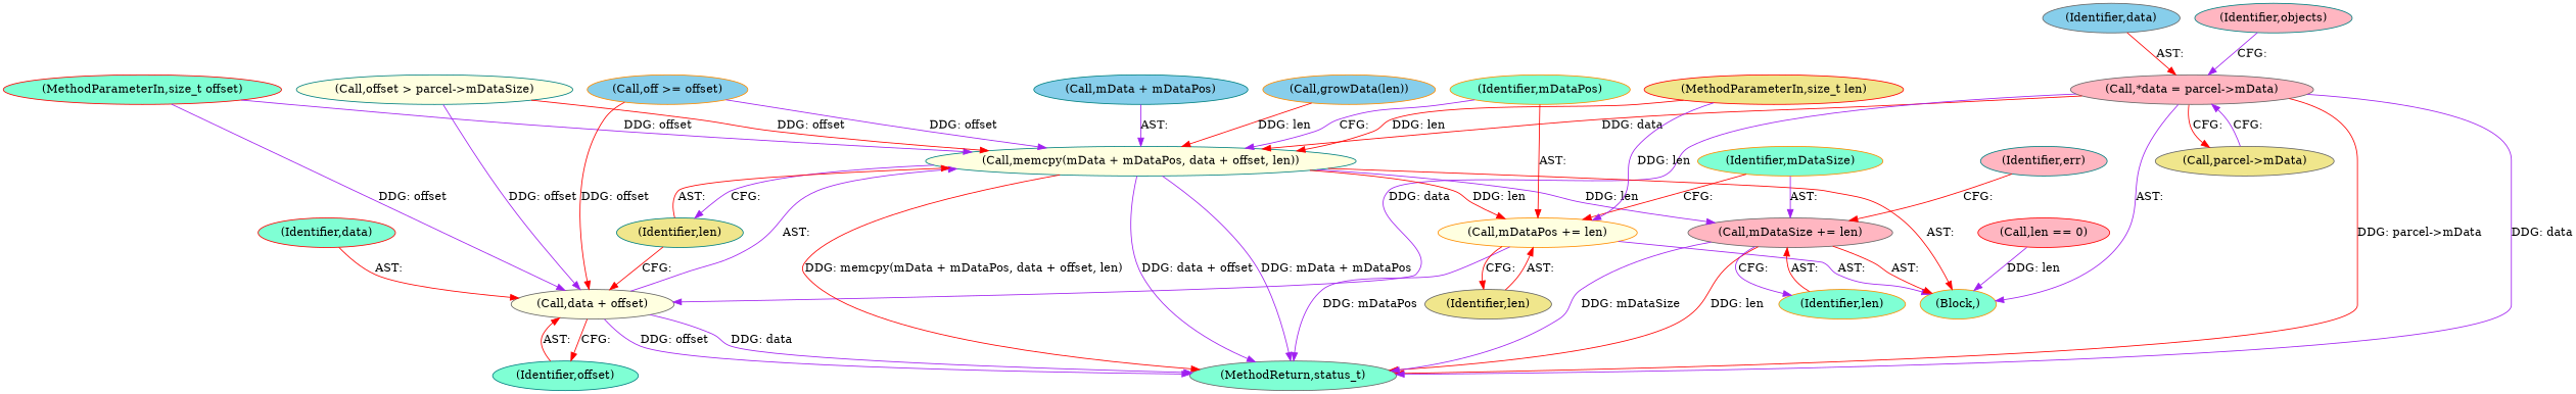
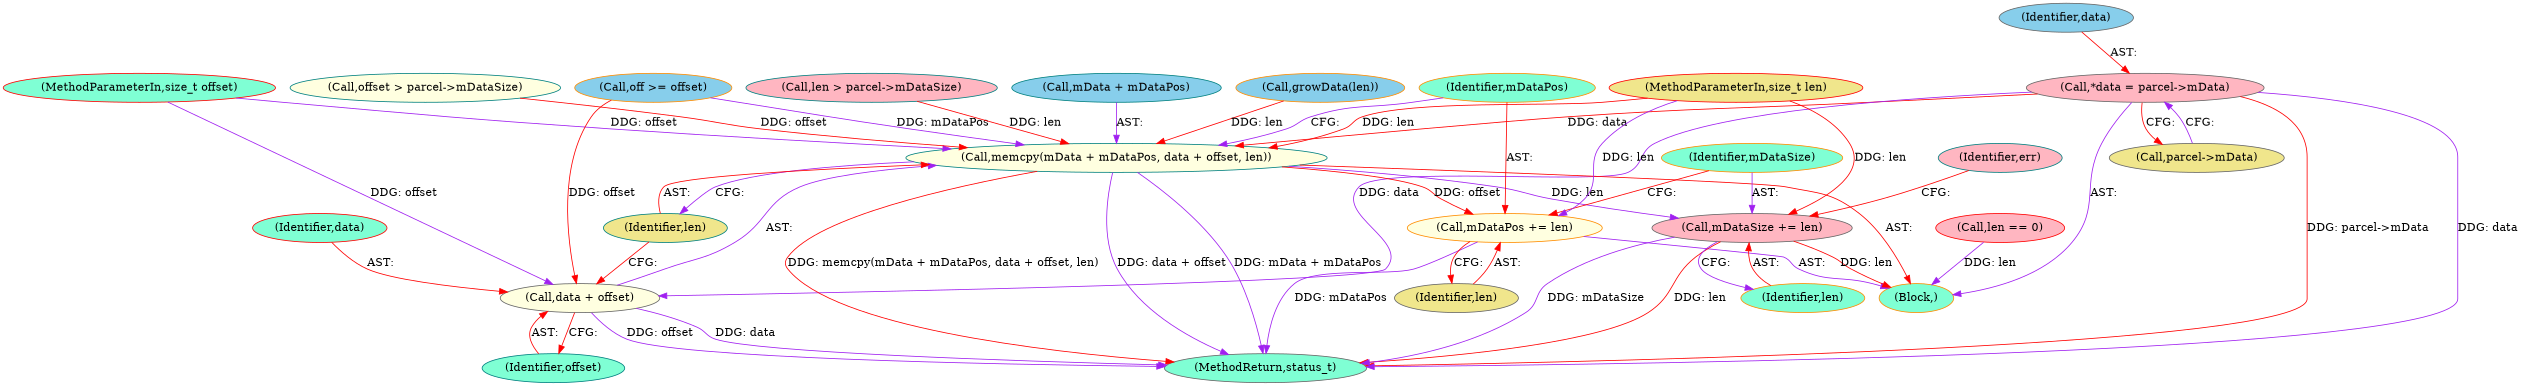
  digraph {
    node [color=teal fillcolor=aquamarine style=filled]
    edge [color=red]
    n1 [color=gray40 fillcolor=lightpink label="(Call,*data = parcel->mData)"]
    n2 [fillcolor=lightyellow label="(Call,memcpy(mData + mDataPos, data + offset, len))"]
    n3 [color=gray40 fillcolor=lightyellow label="(Call,data + offset)"]
    n4 [color=gray40 fillcolor=khaki label="(Call,parcel->mData)"]
    n5 [color=gray40 label="(MethodReturn,status_t)"]
    n6 [color=darkorange label="(Block,)"]
    n7 [color=darkorange fillcolor=lightyellow label="(Call,mDataPos += len)"]
    n8 [color=gray40 fillcolor=lightpink label="(Call,mDataSize += len)"]
    n9 [fillcolor=khaki label="(Identifier,len)"]
    n10 [label="(Identifier,offset)"]
    n11 [color=gray40 fillcolor=khaki label="(Identifier,len)"]
    n12 [color=darkorange label="(Identifier,len)"]
    n13 [color=darkorange label="(Identifier,mDataPos)"]
    n14 [color=red label="(MethodParameterIn,size_t offset)"]
    n15 [color=darkorange fillcolor=skyblue label="(Call,off >= offset)"]
    n16 [fillcolor=lightpink label="(Identifier,err)"]
    n17 [color=red fillcolor=lightpink label="(Call,len == 0)"]
    n18 [color=darkorange label="(Identifier,mDataSize)"]
+   n19 [fillcolor=lightpink label="(Call,len > parcel->mDataSize)"]
    n20 [color=gray40 fillcolor=skyblue label="(Identifier,data)"]
    n21 [fillcolor=lightyellow label="(Call,offset > parcel->mDataSize)"]
    n22 [fillcolor=skyblue label="(Call,mData + mDataPos)"]
    n23 [color=red label="(Identifier,data)"]
-   n24 [fillcolor=lightpink label="(Identifier,objects)"]
    n25 [color=red fillcolor=khaki label="(MethodParameterIn,size_t len)"]
    n26 [color=darkorange fillcolor=skyblue label="(Call,growData(len))"]
    n1 -> n2 [label="DDG: data"]
    n1 -> n3 [color=purple label="DDG: data"]
    n1 -> n4 [label="CFG: "]
    n1 -> n5 [label="DDG: parcel->mData"]
    n1 -> n5 [color=purple label="DDG: data"]
    n1 -> n6 [color=purple label="AST: "]
    n2 -> n5 [label="DDG: memcpy(mData + mDataPos, data + offset, len)"]
    n2 -> n5 [color=purple label="DDG: data + offset"]
    n2 -> n5 [color=purple label="DDG: mData + mDataPos"]
    n2 -> n6 [label="AST: "]
-   n2 -> n7 [label="DDG: len"]
+   n2 -> n7 [label="DDG: offset"]
    n2 -> n8 [color=purple label="DDG: len"]
    n2 -> n9 [color=purple label="CFG: "]
    n3 -> n2 [color=purple label="AST: "]
    n3 -> n5 [color=purple label="DDG: data"]
    n3 -> n5 [color=purple label="DDG: offset"]
    n3 -> n10 [label="CFG: "]
    n4 -> n1 [color=purple label="CFG: "]
    n7 -> n5 [color=purple label="DDG: mDataPos"]
    n7 -> n6 [color=purple label="AST: "]
    n7 -> n11 [label="CFG: "]
    n8 -> n5 [label="DDG: len"]
    n8 -> n5 [color=purple label="DDG: mDataSize"]
-   n8 -> n6 [label="AST: "]
+   n8 -> n6 [label="DDG: len"]
    n8 -> n12 [color=purple label="CFG: "]
    n9 -> n2 [label="AST: "]
    n9 -> n3 [label="CFG: "]
    n10 -> n3 [label="AST: "]
    n11 -> n7 [label="AST: "]
    n12 -> n8 [label="AST: "]
    n13 -> n2 [color=purple label="CFG: "]
    n13 -> n7 [label="AST: "]
    n14 -> n2 [color=purple label="DDG: offset"]
    n14 -> n3 [color=purple label="DDG: offset"]
-   n15 -> n2 [color=purple label="DDG: offset"]
+   n15 -> n2 [color=purple label="DDG: mDataPos"]
    n15 -> n3 [label="DDG: offset"]
    n16 -> n8 [label="CFG: "]
    n17 -> n6 [color=purple label="DDG: len"]
    n18 -> n7 [label="CFG: "]
    n18 -> n8 [color=purple label="AST: "]
+   n19 -> n2 [label="DDG: len"]
    n20 -> n1 [label="AST: "]
    n21 -> n2 [label="DDG: offset"]
-   n21 -> n3 [color=purple label="DDG: offset"]
    n22 -> n2 [color=purple label="AST: "]
    n23 -> n3 [label="AST: "]
-   n24 -> n1 [color=purple label="CFG: "]
    n25 -> n2 [label="DDG: len"]
    n25 -> n7 [color=purple label="DDG: len"]
+   n25 -> n8 [label="DDG: len"]
    n26 -> n2 [label="DDG: len"]
  }
